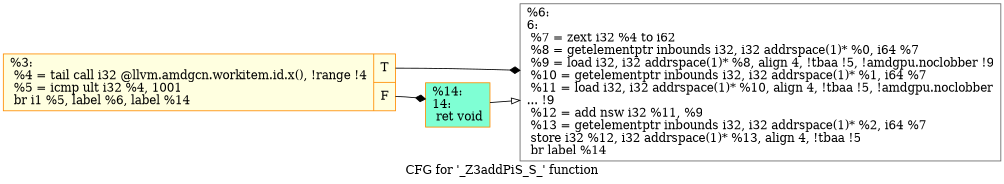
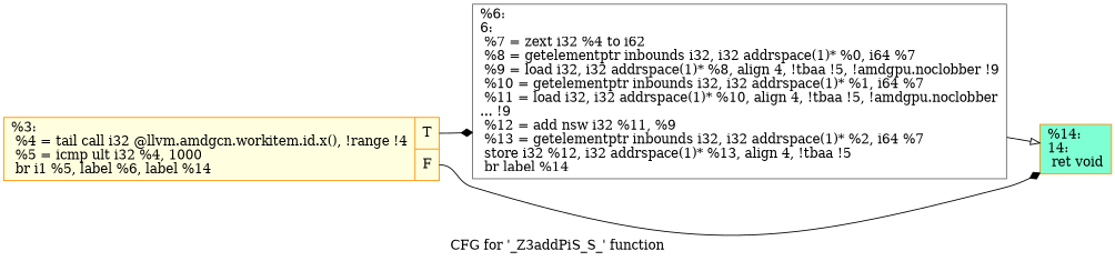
  digraph {
    label="CFG for '_Z3addPiS_S_' function"
    rankdir=LR
    node [color=darkorange shape=record style=filled]
    edge [arrowhead=diamond]
-   n1 [fillcolor=lightyellow label="{%3:\l  %4 = tail call i32 @llvm.amdgcn.workitem.id.x(), !range !4\l  %5 = icmp ult i32 %4, 1001\l  br i1 %5, label %6, label %14\l|{<s0>T|<s1>F}}"]
+   n1 [fillcolor=lightyellow label="{%3:\l  %4 = tail call i32 @llvm.amdgcn.workitem.id.x(), !range !4\l  %5 = icmp ult i32 %4, 1000\l  br i1 %5, label %6, label %14\l|{<s0>T|<s1>F}}"]
    n2 [color=gray40 fillcolor=white label="{%6:\l6:                                                \l  %7 = zext i32 %4 to i62\l  %8 = getelementptr inbounds i32, i32 addrspace(1)* %0, i64 %7\l  %9 = load i32, i32 addrspace(1)* %8, align 4, !tbaa !5, !amdgpu.noclobber !9\l  %10 = getelementptr inbounds i32, i32 addrspace(1)* %1, i64 %7\l  %11 = load i32, i32 addrspace(1)* %10, align 4, !tbaa !5, !amdgpu.noclobber\l... !9\l  %12 = add nsw i32 %11, %9\l  %13 = getelementptr inbounds i32, i32 addrspace(1)* %2, i64 %7\l  store i32 %12, i32 addrspace(1)* %13, align 4, !tbaa !5\l  br label %14\l}"]
    n3 [fillcolor=aquamarine label="{%14:\l14:                                               \l  ret void\l}"]
    n1 -> n2 [tailport=s0]
    n1 -> n3 [tailport=s1]
-   n3 -> n2 [arrowhead=onormal]
+   n2 -> n3 [arrowhead=onormal]
  }
